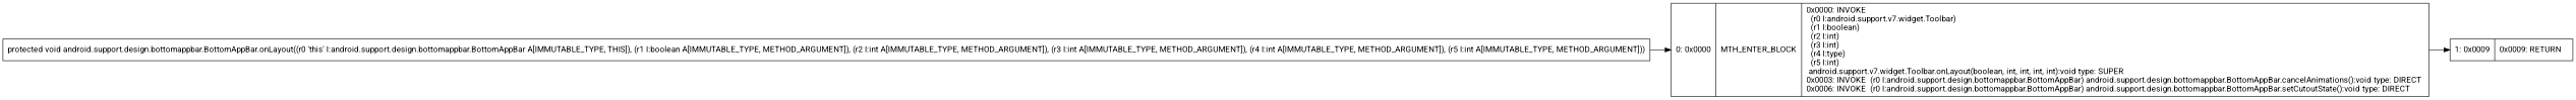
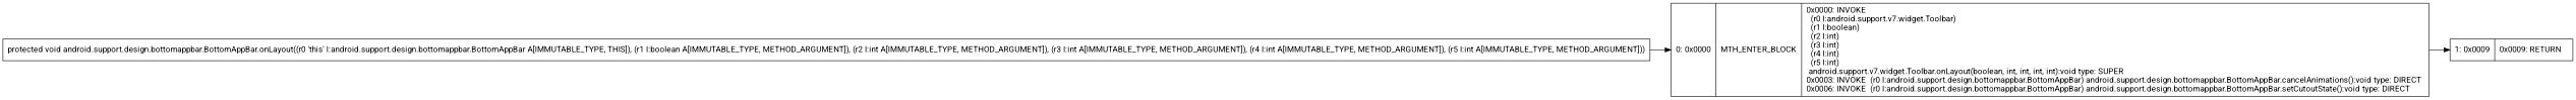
  digraph {
    rankdir=LR
    fontname=Roboto
    node [shape=record fontname=Roboto]
    edge [fontname=Roboto]
-   n1 [label="{0\:\ 0x0000|MTH_ENTER_BLOCK\l|0x0000: INVOKE  \l  (r0 I:android.support.v7.widget.Toolbar)\l  (r1 I:boolean)\l  (r2 I:int)\l  (r3 I:int)\l  (r4 I:type)\l  (r5 I:int)\l android.support.v7.widget.Toolbar.onLayout(boolean, int, int, int, int):void type: SUPER \l0x0003: INVOKE  (r0 I:android.support.design.bottomappbar.BottomAppBar) android.support.design.bottomappbar.BottomAppBar.cancelAnimations():void type: DIRECT \l0x0006: INVOKE  (r0 I:android.support.design.bottomappbar.BottomAppBar) android.support.design.bottomappbar.BottomAppBar.setCutoutState():void type: DIRECT \l}"]
+   n1 [label="{0\:\ 0x0000|MTH_ENTER_BLOCK\l|0x0000: INVOKE  \l  (r0 I:android.support.v7.widget.Toolbar)\l  (r1 I:boolean)\l  (r2 I:int)\l  (r3 I:int)\l  (r4 I:int)\l  (r5 I:int)\l android.support.v7.widget.Toolbar.onLayout(boolean, int, int, int, int):void type: SUPER \l0x0003: INVOKE  (r0 I:android.support.design.bottomappbar.BottomAppBar) android.support.design.bottomappbar.BottomAppBar.cancelAnimations():void type: DIRECT \l0x0006: INVOKE  (r0 I:android.support.design.bottomappbar.BottomAppBar) android.support.design.bottomappbar.BottomAppBar.setCutoutState():void type: DIRECT \l}"]
    n2 [label="{1\:\ 0x0009|0x0009: RETURN   \l}"]
    n3 [label="{protected void android.support.design.bottomappbar.BottomAppBar.onLayout((r0 'this' I:android.support.design.bottomappbar.BottomAppBar A[IMMUTABLE_TYPE, THIS]), (r1 I:boolean A[IMMUTABLE_TYPE, METHOD_ARGUMENT]), (r2 I:int A[IMMUTABLE_TYPE, METHOD_ARGUMENT]), (r3 I:int A[IMMUTABLE_TYPE, METHOD_ARGUMENT]), (r4 I:int A[IMMUTABLE_TYPE, METHOD_ARGUMENT]), (r5 I:int A[IMMUTABLE_TYPE, METHOD_ARGUMENT])) }"]
    n1 -> n2
    n3 -> n1
  }
